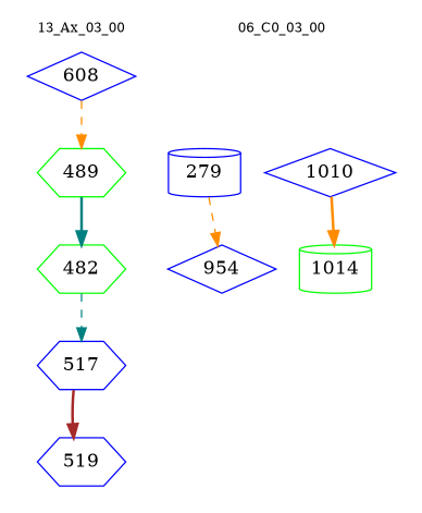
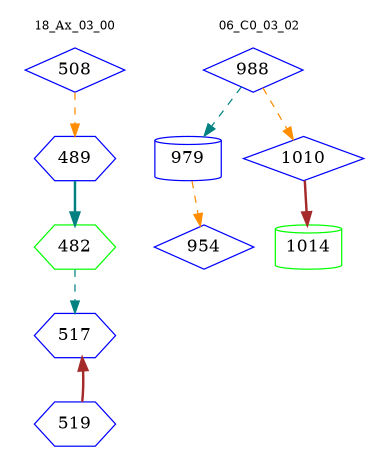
  digraph {
    node [color=blue shape=diamond]
    edge [color=darkorange style=dashed]
-   n1 [label=608]
-   n2 [color=green label=489 shape=hexagon]
+   n1 [label=508]
+   n2 [label=489 shape=hexagon]
    n3 [label=517 shape=hexagon]
    n4 [color=green label=482 shape=hexagon]
    n5 [label=519 shape=hexagon]
-   n7 [label=279 shape=cylinder]
+   n6 [label=988]
+   n7 [label=979 shape=cylinder]
    n8 [label=1010]
    n9 [label=954]
    n10 [color=green label=1014 shape=cylinder]
    subgraph cluster_1 {
      color=white
      fontsize=10
-     label="13_Ax_03_00"
+     label="18_Ax_03_00"
      n1
      n2
      n3
      n4
      n5
    }
    subgraph cluster_2 {
      color=white
      fontsize=10
-     label="06_C0_03_00"
+     label="06_C0_03_02"
+     n6
      n7
      n8
      n9
      n10
    }
    n1 -> n2
    n2 -> n4 [color=teal style=bold]
-   n3 -> n5 [color=brown style=bold]
+   n5 -> n3 [color=brown style=bold]
    n4 -> n3 [color=teal]
+   n6 -> n7 [color=teal]
+   n6 -> n8
    n7 -> n9
-   n8 -> n10 [style=bold]
+   n8 -> n10 [color=brown style=bold]
  }
